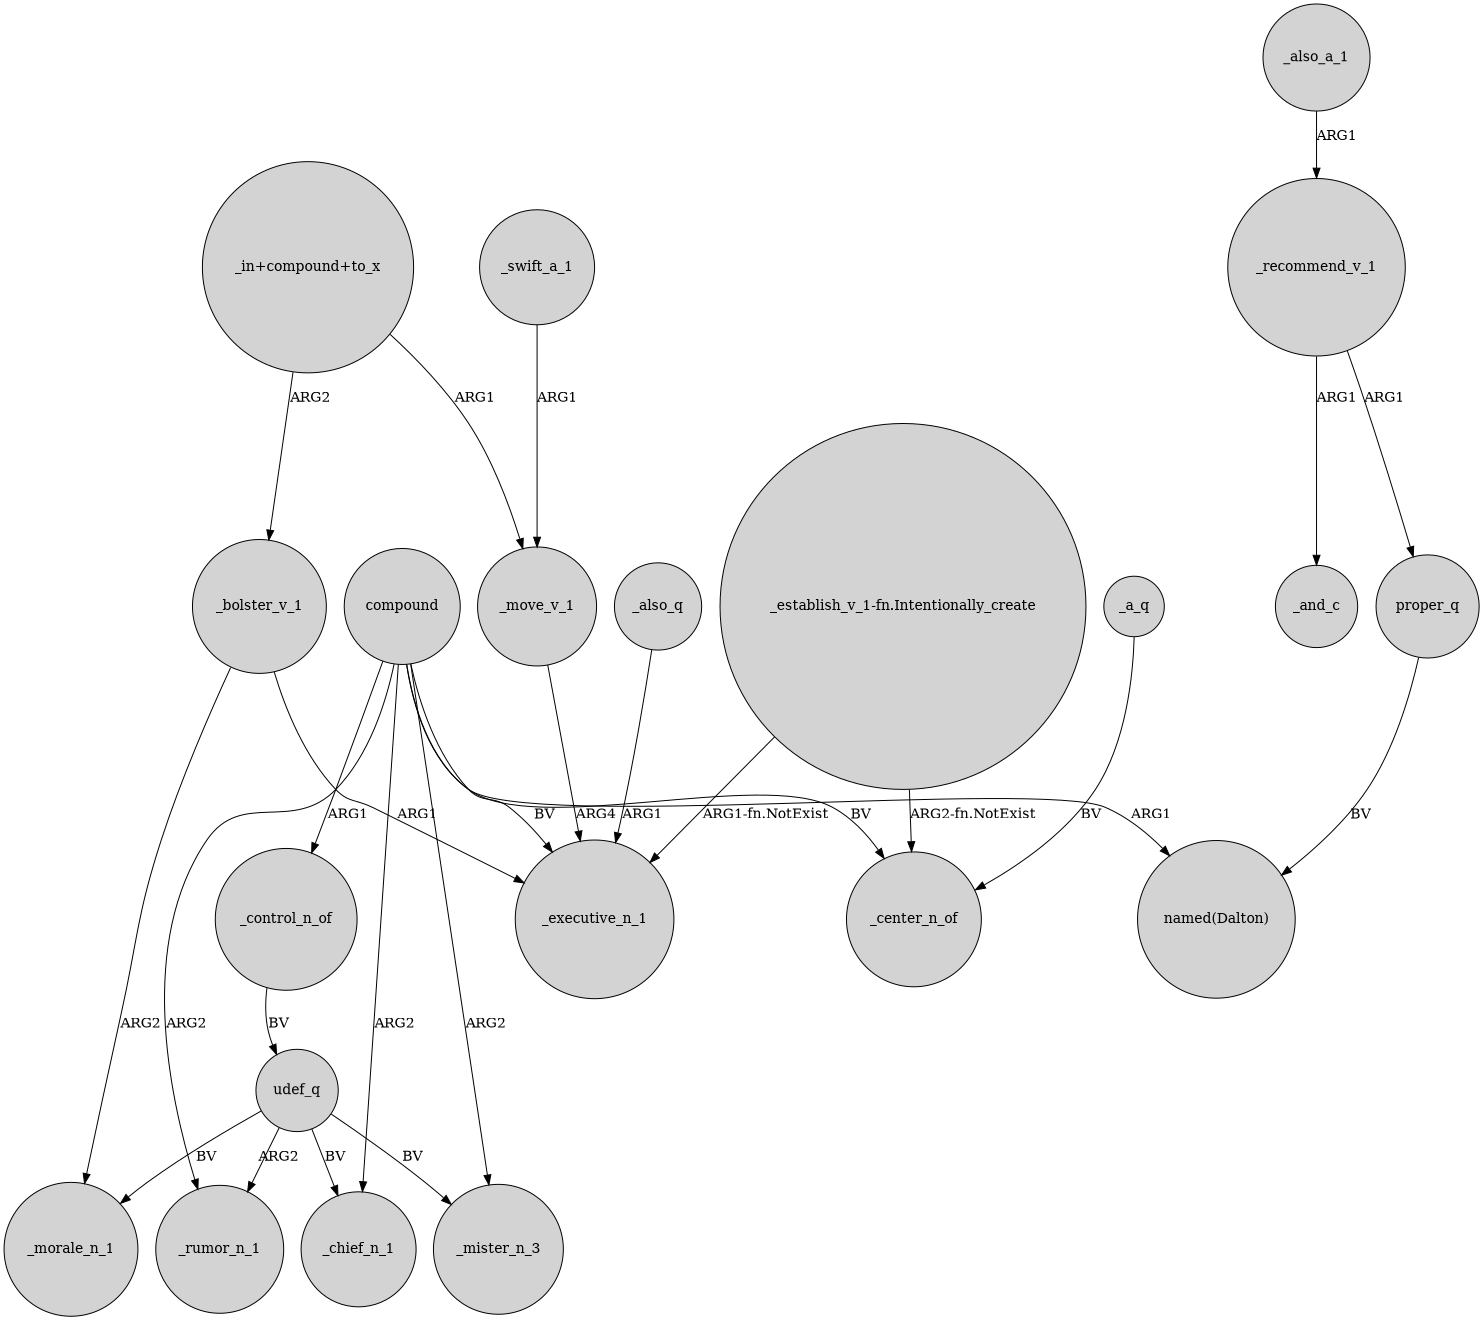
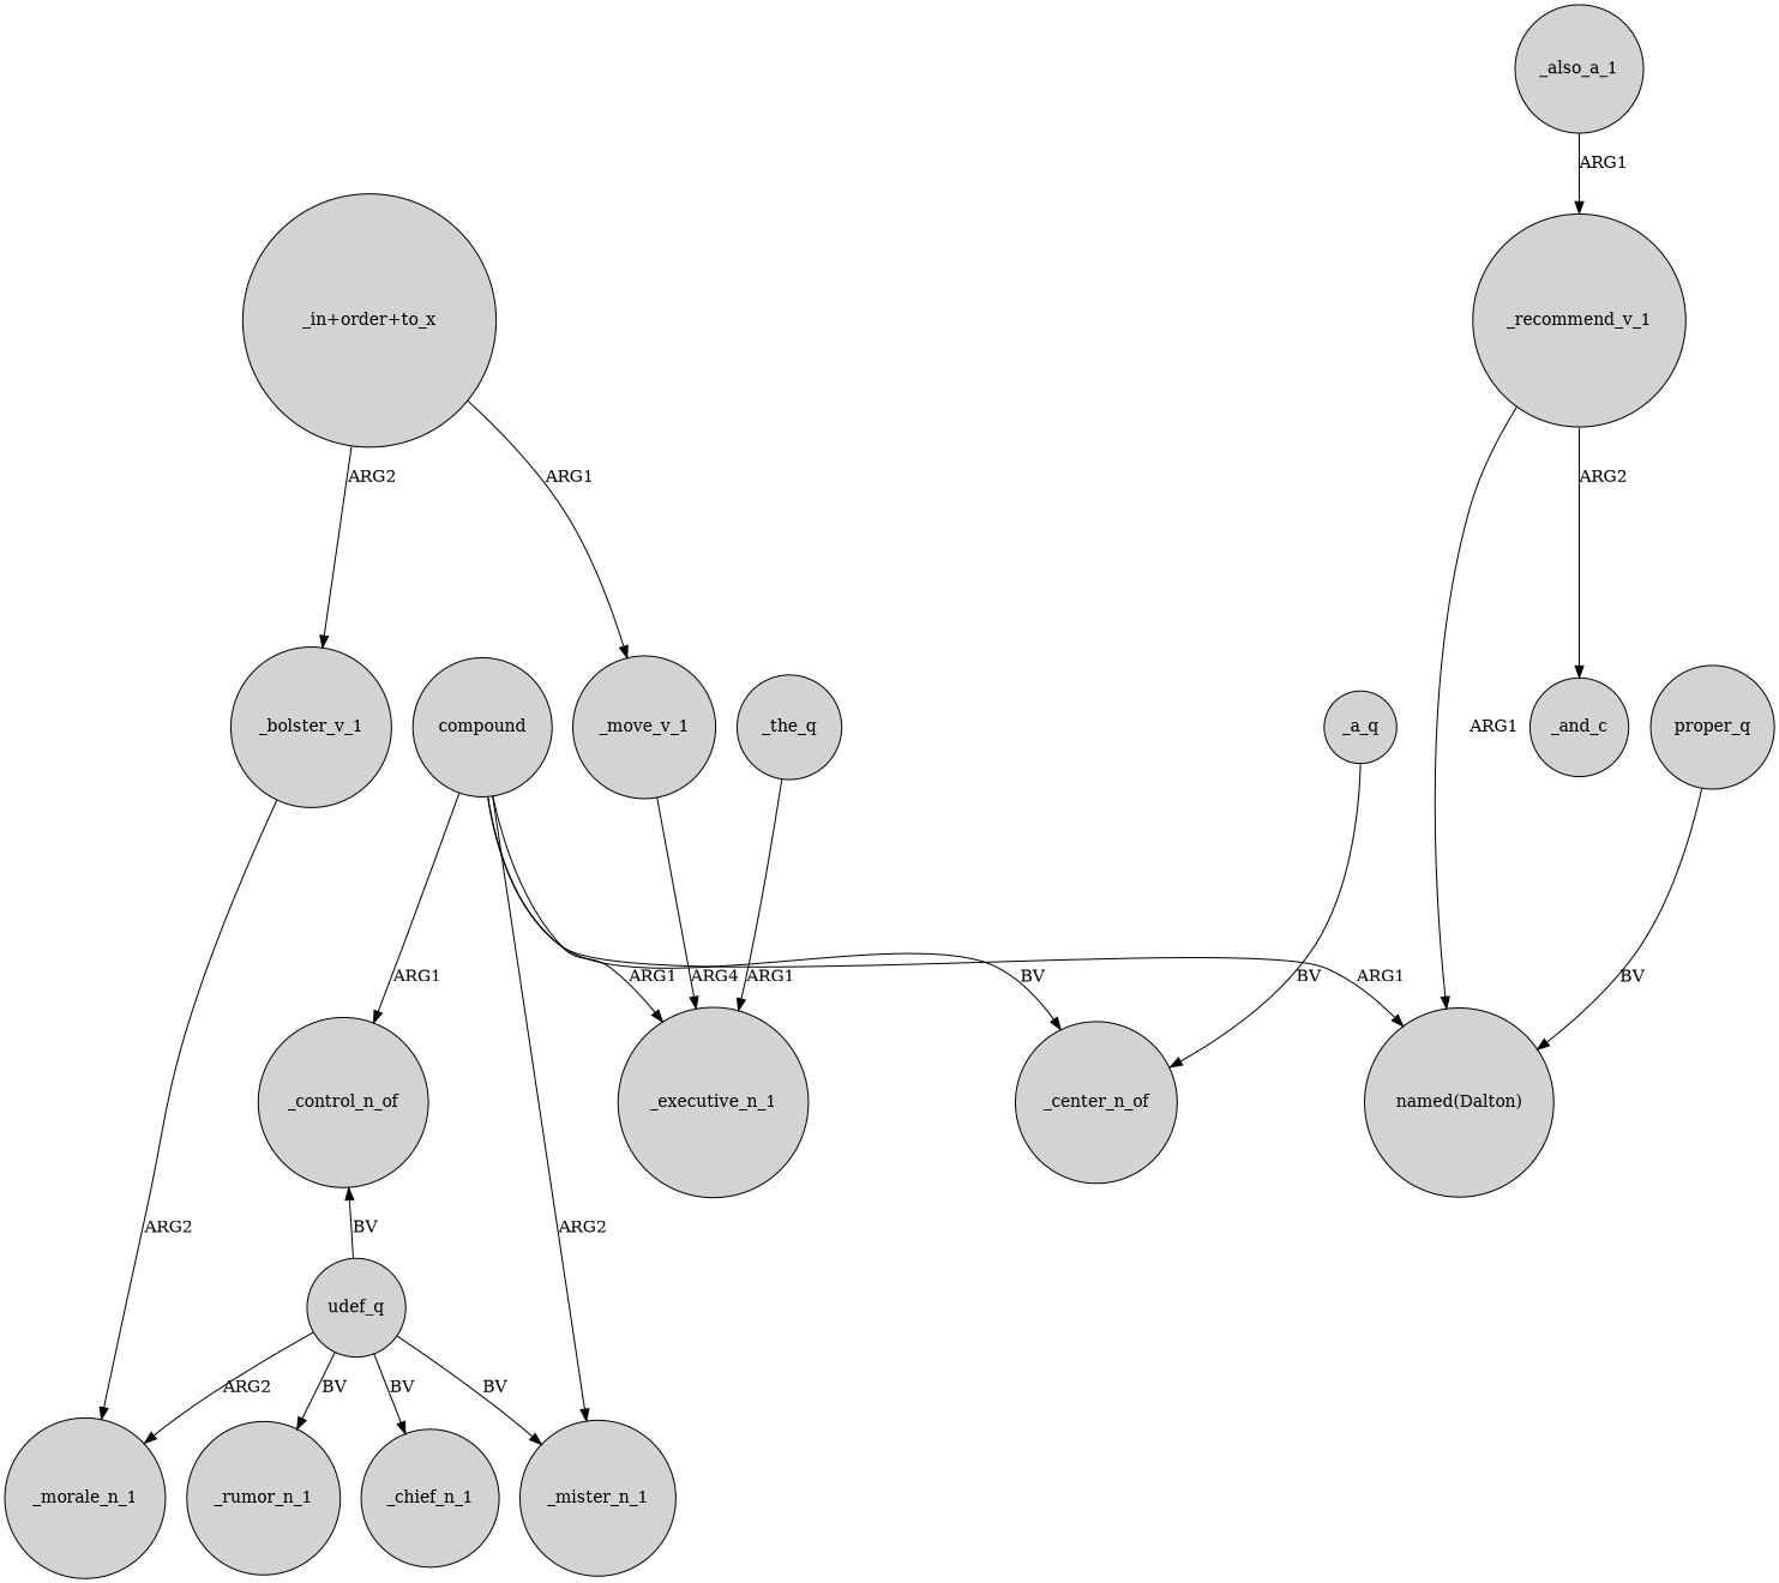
  digraph {
    node [shape=circle style=filled]
    _move_v_1
    _executive_n_1
    udef_q
    _morale_n_1
    _control_n_of
-   _mister_n_1 [label=_mister_n_3]
+   _mister_n_1
    _rumor_n_1
    _chief_n_1
    _also_a_1
    _recommend_v_1
    "named(Dalton)"
    _and_c
-   _the_q [label=_also_q]
+   _the_q
    compound
    _center_n_of
    _a_q
-   "_establish_v_1-fn.Intentionally_create"
    proper_q
-   "_in+order+to_x" [label="_in+compound+to_x"]
+   "_in+order+to_x"
    _bolster_v_1
-   _swift_a_1
    _move_v_1 -> _executive_n_1 [label=ARG4]
-   udef_q -> _morale_n_1 [label=BV]
-   _control_n_of -> udef_q [label=BV]
+   udef_q -> _morale_n_1 [label=ARG2]
+   udef_q -> _control_n_of [label=BV]
    udef_q -> _mister_n_1 [label=BV]
-   udef_q -> _rumor_n_1 [label=ARG2]
+   udef_q -> _rumor_n_1 [label=BV]
    udef_q -> _chief_n_1 [label=BV]
    _also_a_1 -> _recommend_v_1 [label=ARG1]
-   _recommend_v_1 -> proper_q [label=ARG1]
-   _recommend_v_1 -> _and_c [label=ARG1]
+   _recommend_v_1 -> "named(Dalton)" [label=ARG1]
+   _recommend_v_1 -> _and_c [label=ARG2]
    _the_q -> _executive_n_1 [label=ARG1]
-   compound -> _executive_n_1 [label=BV]
+   compound -> _executive_n_1 [label=ARG1]
    compound -> _control_n_of [label=ARG1]
    compound -> _mister_n_1 [label=ARG2]
-   compound -> _rumor_n_1 [label=ARG2]
-   compound -> _chief_n_1 [label=ARG2]
    compound -> "named(Dalton)" [label=ARG1]
    compound -> _center_n_of [label=BV]
    _a_q -> _center_n_of [label=BV]
-   "_establish_v_1-fn.Intentionally_create" -> _executive_n_1 [label="ARG1-fn.NotExist"]
-   "_establish_v_1-fn.Intentionally_create" -> _center_n_of [label="ARG2-fn.NotExist"]
    proper_q -> "named(Dalton)" [label=BV]
    "_in+order+to_x" -> _move_v_1 [label=ARG1]
    "_in+order+to_x" -> _bolster_v_1 [label=ARG2]
-   _bolster_v_1 -> _executive_n_1 [label=ARG1]
    _bolster_v_1 -> _morale_n_1 [label=ARG2]
-   _swift_a_1 -> _move_v_1 [label=ARG1]
  }
